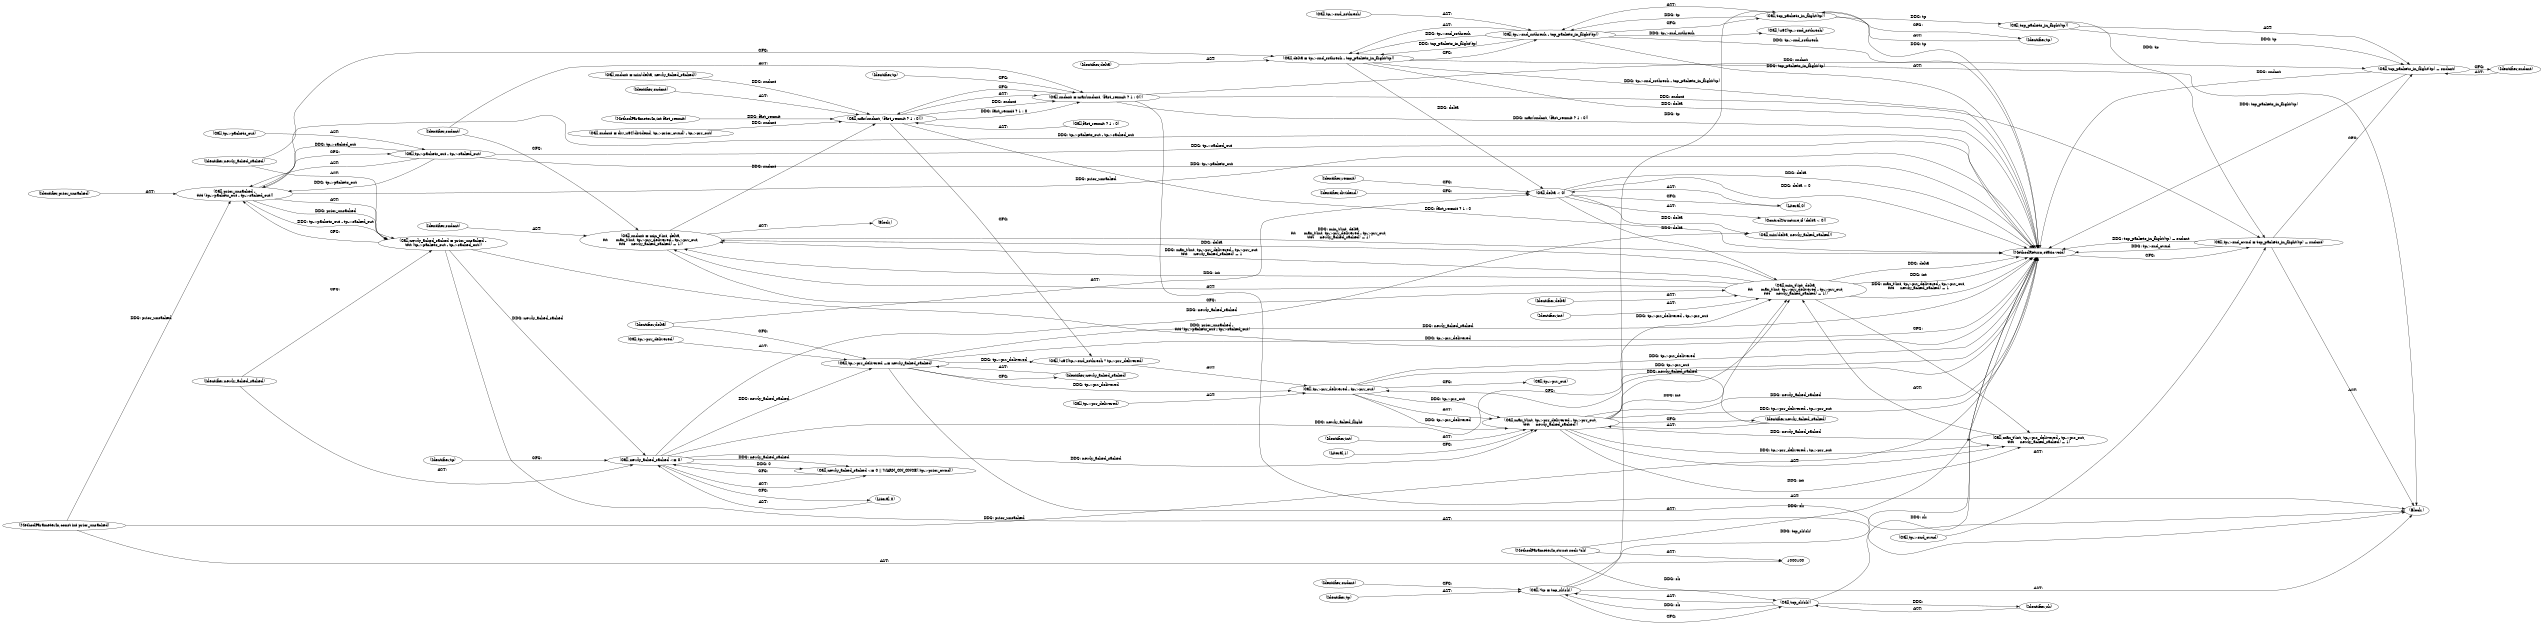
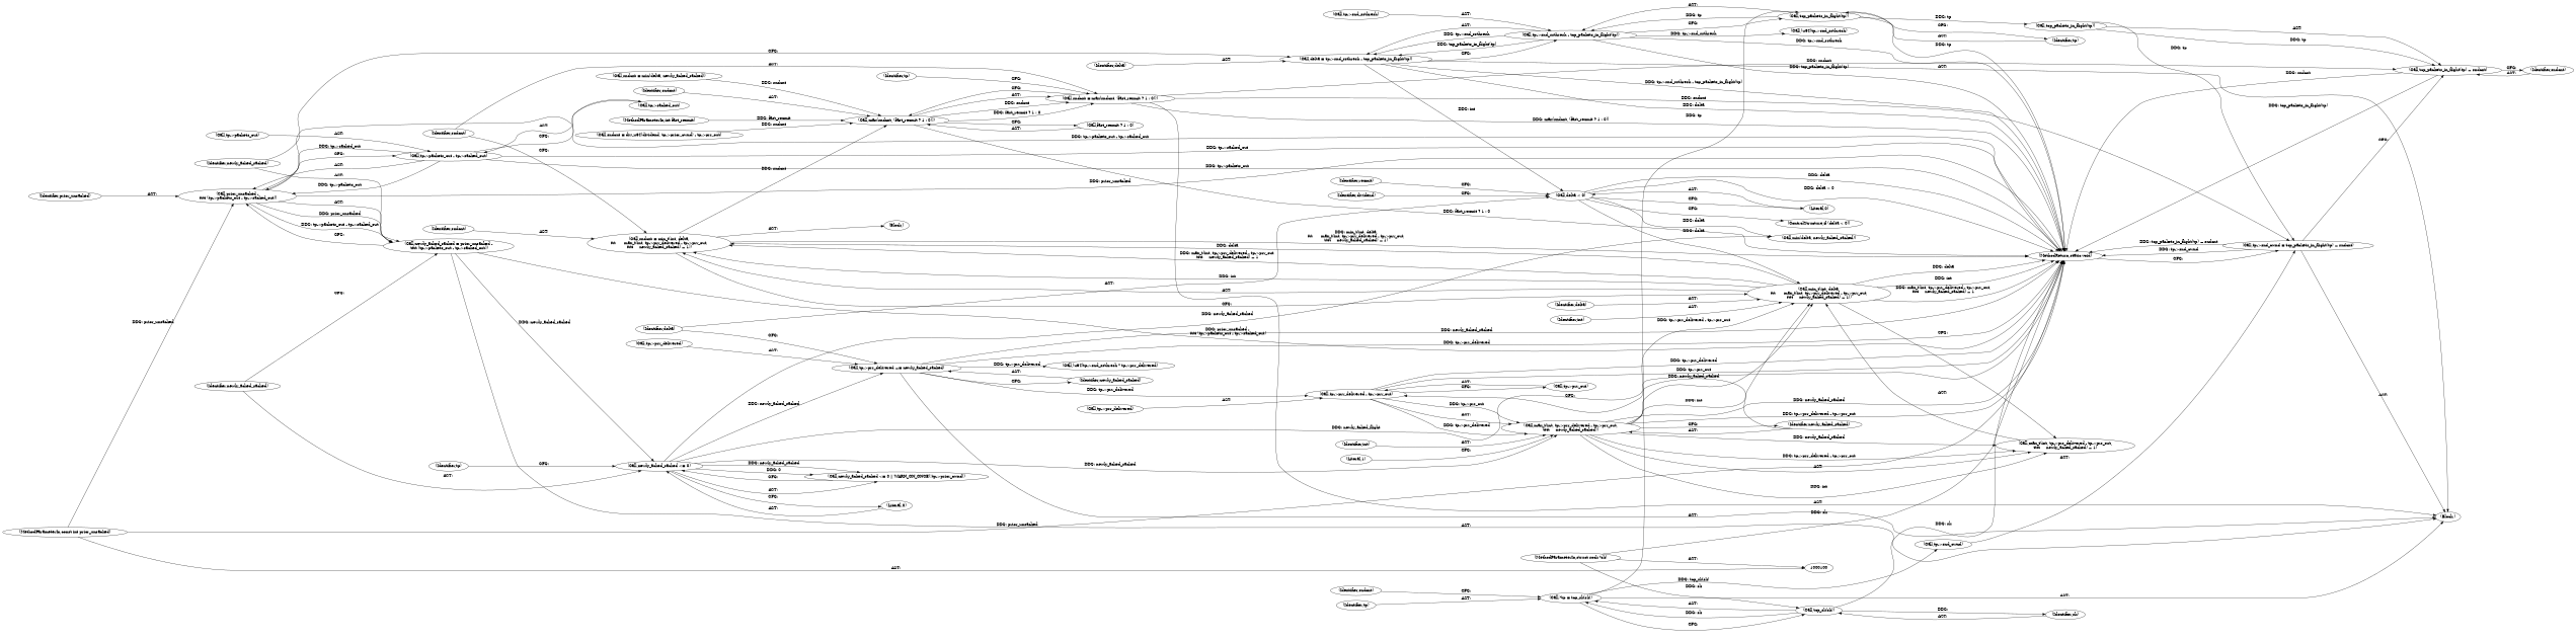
  digraph {
    rankdir=LR
    n1 [label="(Call,sndcnt = min_t(int, delta,\n\t\t\t       max_t(int, tp->prr_delivered - tp->prr_out,\n\t\t\t\t     newly_acked_sacked) + 1))"]
    n2 [label="(Call,min_t(int, delta,\n\t\t\t       max_t(int, tp->prr_delivered - tp->prr_out,\n\t\t\t\t     newly_acked_sacked) + 1))"]
    n3 [label="(Call,max(sndcnt, (fast_rexmit ? 1 : 0)))"]
    n4 [label="(MethodReturn,static void)"]
    n5 [label="(Block,)"]
    n6 [label="(Call,max_t(int, tp->prr_delivered - tp->prr_out,\n\t\t\t\t     newly_acked_sacked) + 1)"]
    n7 [label="(Call,sndcnt = max(sndcnt, (fast_rexmit ? 1 : 0)))"]
    n8 [label="(Call,fast_rexmit ? 1 : 0)"]
    n9 [label="(Call,tp->snd_cwnd = tcp_packets_in_flight(tp) + sndcnt)"]
    n10 [label="(Call,max_t(int, tp->prr_delivered - tp->prr_out,\n\t\t\t\t     newly_acked_sacked))"]
    n11 [label="(Identifier,newly_acked_sacked)"]
    n12 [label="(Call,tp->prr_delivered - tp->prr_out)"]
    n13 [label="(Call,tp->prr_out)"]
    n14 [label="(Call,tp->prr_delivered += newly_acked_sacked)"]
    n15 [label="(Call,(u64)tp->snd_ssthresh * tp->prr_delivered)"]
    n16 [label="(Identifier,newly_acked_sacked)"]
    n17 [label="(Block,)"]
    n18 [label="(Call,newly_acked_sacked <= 0)"]
    n19 [label="(Call,min(delta, newly_acked_sacked))"]
    n20 [label="(Literal,0)"]
    n21 [label="(Call,newly_acked_sacked <= 0 || WARN_ON_ONCE(!tp->prior_cwnd))"]
    n22 [label="(Call,newly_acked_sacked = prior_unsacked -\n \t\t\t\t (tp->packets_out - tp->sacked_out))"]
    n23 [label="(Call,prior_unsacked -\n \t\t\t\t (tp->packets_out - tp->sacked_out))"]
    n24 [label="(Call,tp->packets_out - tp->sacked_out)"]
+   n25 [label="(Call,tp->sacked_out)"]
    n26 [label="(MethodParameterIn,const int prior_unsacked)"]
    1000100
    n28 [label="(Call,delta < 0)"]
    n29 [label="(Literal,0)"]
    n30 [label="(ControlStructure,if (delta < 0))"]
    n31 [label="(Call,delta = tp->snd_ssthresh - tcp_packets_in_flight(tp))"]
    n32 [label="(Call,tp->snd_ssthresh - tcp_packets_in_flight(tp))"]
    n33 [label="(Call,tcp_packets_in_flight(tp))"]
    n34 [label="(Call,(u64)tp->snd_ssthresh)"]
    n35 [label="(Call,tcp_packets_in_flight(tp))"]
    n36 [label="(Identifier,tp)"]
    n37 [label="(Call,tcp_packets_in_flight(tp) + sndcnt)"]
    n38 [label="(Call,*tp = tcp_sk(sk))"]
    n39 [label="(Call,tcp_sk(sk))"]
    n40 [label="(Identifier,sk)"]
    n41 [label="(MethodParameterIn,struct sock *sk)"]
    n42 [label="(Identifier,sndcnt)"]
    n43 [label="(Identifier,int)"]
    n44 [label="(Identifier,dividend)"]
    n45 [label="(Identifier,delta)"]
    n46 [label="(Call,sndcnt = min(delta, newly_acked_sacked))"]
    n47 [label="(Identifier,sndcnt)"]
    n48 [label="(Identifier,tp)"]
    n49 [label="(Identifier,sndcnt)"]
    n50 [label="(Identifier,int)"]
    n51 [label="(Identifier,delta)"]
    n52 [label="(Identifier,rexmit)"]
    n53 [label="(Identifier,sndcnt)"]
    n54 [label="(MethodParameterIn,int fast_rexmit)"]
    n55 [label="(Identifier,newly_acked_sacked)"]
    n56 [label="(Call,tp->snd_ssthresh)"]
    n57 [label="(Call,tp->prr_delivered)"]
    n58 [label="(Identifier,sndcnt)"]
    n59 [label="(Identifier,tp)"]
    n60 [label="(Identifier,delta)"]
    n61 [label="(Call,tp->packets_out)"]
    n62 [label="(Identifier,tp)"]
    n63 [label="(Call,tp->prr_delivered)"]
    n64 [label="(Identifier,newly_acked_sacked)"]
    n65 [label="(Identifier,prior_unsacked)"]
    n66 [label="(Call,tp->snd_cwnd)"]
    n67 [label="(Call,sndcnt = div_u64(dividend, tp->prior_cwnd) - tp->prr_out)"]
    n68 [label="(Literal,1)"]
    n1 -> n2 [label="CFG: "]
    n1 -> n3 [label="DDG: sndcnt"]
    n1 -> n4 [label="DDG: min_t(int, delta,\n\t\t\t       max_t(int, tp->prr_delivered - tp->prr_out,\n\t\t\t\t     newly_acked_sacked) + 1)"]
    n1 -> n5 [label="AST: "]
    n2 -> n1 [label="AST: "]
    n2 -> n1 [label="DDG: int"]
    n2 -> n1 [label="DDG: delta"]
    n2 -> n1 [label="DDG: max_t(int, tp->prr_delivered - tp->prr_out,\n\t\t\t\t     newly_acked_sacked) + 1"]
    n2 -> n4 [label="DDG: max_t(int, tp->prr_delivered - tp->prr_out,\n\t\t\t\t     newly_acked_sacked) + 1"]
    n2 -> n4 [label="DDG: delta"]
    n2 -> n4 [label="DDG: int"]
    n2 -> n6 [label="CFG: "]
    n3 -> n4 [label="DDG: fast_rexmit ? 1 : 0"]
    n3 -> n7 [label="AST: "]
    n3 -> n7 [label="DDG: sndcnt"]
    n3 -> n7 [label="DDG: fast_rexmit ? 1 : 0"]
-   n3 -> n15 [label="CFG: "]
+   n3 -> n8 [label="CFG: "]
    n4 -> n9 [label="CFG: "]
    n6 -> n2 [label="AST: "]
    n7 -> n3 [label="CFG: "]
    n7 -> n4 [label="DDG: max(sndcnt, (fast_rexmit ? 1 : 0))"]
    n7 -> n9 [label="DDG: sndcnt"]
    n7 -> n17 [label="AST: "]
    n7 -> n37 [label="DDG: sndcnt"]
    n8 -> n3 [label="AST: "]
    n9 -> n4 [label="DDG: tcp_packets_in_flight(tp) + sndcnt"]
    n9 -> n4 [label="DDG: tp->snd_cwnd"]
    n9 -> n17 [label="AST: "]
    n9 -> n37 [label="CFG: "]
    n10 -> n2 [label="DDG: int"]
    n10 -> n2 [label="DDG: tp->prr_delivered - tp->prr_out"]
    n10 -> n2 [label="DDG: newly_acked_sacked"]
    n10 -> n4 [label="DDG: newly_acked_sacked"]
    n10 -> n4 [label="DDG: tp->prr_delivered - tp->prr_out"]
    n10 -> n6 [label="AST: "]
    n10 -> n6 [label="DDG: int"]
    n10 -> n6 [label="DDG: tp->prr_delivered - tp->prr_out"]
    n10 -> n6 [label="DDG: newly_acked_sacked"]
    n10 -> n11 [label="CFG: "]
    n11 -> n10 [label="AST: "]
    n11 -> n12 [label="CFG: "]
    n12 -> n4 [label="DDG: tp->prr_out"]
    n12 -> n4 [label="DDG: tp->prr_delivered"]
    n12 -> n10 [label="AST: "]
    n12 -> n10 [label="DDG: tp->prr_delivered"]
    n12 -> n10 [label="DDG: tp->prr_out"]
    n12 -> n13 [label="CFG: "]
-   n15 -> n12 [label="AST: "]
+   n13 -> n12 [label="AST: "]
    n14 -> n4 [label="DDG: tp->prr_delivered"]
    n14 -> n4 [label="DDG: newly_acked_sacked"]
    n14 -> n12 [label="DDG: tp->prr_delivered"]
    n14 -> n15 [label="DDG: tp->prr_delivered"]
    n14 -> n16 [label="CFG: "]
    n14 -> n17 [label="AST: "]
    n16 -> n14 [label="AST: "]
    n18 -> n4 [label="DDG: newly_acked_flight"]
    n18 -> n10 [label="DDG: newly_acked_sacked"]
    n18 -> n14 [label="DDG: newly_acked_sacked"]
    n18 -> n19 [label="DDG: newly_acked_sacked"]
    n18 -> n20 [label="CFG: "]
    n18 -> n21 [label="AST: "]
    n18 -> n21 [label="DDG: newly_acked_sacked"]
    n18 -> n21 [label="DDG: 0"]
    n20 -> n18 [label="AST: "]
    n21 -> n18 [label="CFG: "]
    n22 -> n4 [label="DDG: prior_unsacked -\n \t\t\t\t (tp->packets_out - tp->sacked_out)"]
    n22 -> n17 [label="AST: "]
    n22 -> n18 [label="DDG: newly_acked_sacked"]
    n22 -> n23 [label="CFG: "]
    n23 -> n4 [label="DDG: tp->packets_out - tp->sacked_out"]
    n23 -> n4 [label="DDG: prior_unsacked"]
    n23 -> n22 [label="AST: "]
    n23 -> n22 [label="DDG: prior_unsacked"]
    n23 -> n22 [label="DDG: tp->packets_out - tp->sacked_out"]
    n23 -> n24 [label="CFG: "]
    n24 -> n4 [label="DDG: tp->packets_out"]
    n24 -> n4 [label="DDG: tp->sacked_out"]
    n24 -> n23 [label="AST: "]
    n24 -> n23 [label="DDG: tp->packets_out"]
    n24 -> n23 [label="DDG: tp->sacked_out"]
+   n24 -> n25 [label="CFG: "]
+   n25 -> n24 [label="AST: "]
    n26 -> n4 [label="DDG: prior_unsacked"]
    n26 -> n23 [label="DDG: prior_unsacked"]
    n26 -> 1000100 [label="AST: "]
    n28 -> n2 [label="DDG: delta"]
    n28 -> n4 [label="DDG: delta < 0"]
    n28 -> n4 [label="DDG: delta"]
    n28 -> n19 [label="DDG: delta"]
    n28 -> n29 [label="CFG: "]
-   n28 -> n30 [label="AST: "]
+   n28 -> n30 [label="CFG: "]
    n29 -> n28 [label="AST: "]
    n31 -> n4 [label="DDG: tp->snd_ssthresh - tcp_packets_in_flight(tp)"]
    n31 -> n4 [label="DDG: delta"]
    n31 -> n17 [label="AST: "]
-   n31 -> n28 [label="DDG: delta"]
+   n31 -> n28 [label="DDG: int"]
    n31 -> n32 [label="CFG: "]
    n32 -> n4 [label="DDG: tcp_packets_in_flight(tp)"]
    n32 -> n4 [label="DDG: tp->snd_ssthresh"]
    n32 -> n31 [label="AST: "]
    n32 -> n31 [label="DDG: tp->snd_ssthresh"]
    n32 -> n31 [label="DDG: tcp_packets_in_flight(tp)"]
    n32 -> n33 [label="CFG: "]
    n32 -> n34 [label="DDG: tp->snd_ssthresh"]
    n33 -> n4 [label="DDG: tp"]
    n33 -> n32 [label="AST: "]
    n33 -> n32 [label="DDG: tp"]
    n33 -> n35 [label="DDG: tp"]
    n33 -> n36 [label="CFG: "]
    n35 -> n9 [label="DDG: tp"]
    n35 -> n37 [label="AST: "]
    n35 -> n37 [label="DDG: tp"]
    n36 -> n33 [label="AST: "]
    n37 -> n4 [label="DDG: sndcnt"]
    n37 -> n4 [label="DDG: tcp_packets_in_flight(tp)"]
    n37 -> n42 [label="CFG: "]
-   n38 -> n4 [label="DDG: tcp_sk(sk)"]
+   n38 -> n66 [label="DDG: tcp_sk(sk)"]
    n38 -> n17 [label="AST: "]
    n38 -> n33 [label="DDG: tp"]
    n38 -> n39 [label="CFG: "]
    n39 -> n4 [label="DDG: sk"]
    n39 -> n38 [label="AST: "]
    n39 -> n38 [label="DDG: sk"]
    n39 -> n40 [label="DDG: "]
    n40 -> n39 [label="AST: "]
    n41 -> n4 [label="DDG: sk"]
    n41 -> 1000100 [label="AST: "]
    n41 -> n39 [label="DDG: sk"]
    n42 -> n37 [label="AST: "]
    n43 -> n10 [label="AST: "]
    n44 -> n28 [label="CFG: "]
    n45 -> n2 [label="AST: "]
    n46 -> n3 [label="DDG: sndcnt"]
    n47 -> n1 [label="AST: "]
    n48 -> n18 [label="CFG: "]
    n49 -> n3 [label="AST: "]
    n50 -> n2 [label="AST: "]
    n51 -> n14 [label="CFG: "]
    n51 -> n28 [label="AST: "]
    n52 -> n28 [label="CFG: "]
    n53 -> n1 [label="CFG: "]
    n53 -> n7 [label="AST: "]
    n54 -> n3 [label="DDG: fast_rexmit"]
    n55 -> n22 [label="AST: "]
    n55 -> n31 [label="CFG: "]
    n56 -> n32 [label="AST: "]
    n57 -> n14 [label="AST: "]
    n58 -> n38 [label="CFG: "]
    n59 -> n7 [label="CFG: "]
    n60 -> n31 [label="AST: "]
    n61 -> n24 [label="AST: "]
    n62 -> n38 [label="AST: "]
    n63 -> n12 [label="AST: "]
    n64 -> n18 [label="AST: "]
    n64 -> n22 [label="CFG: "]
    n65 -> n23 [label="AST: "]
    n66 -> n9 [label="AST: "]
    n67 -> n3 [label="DDG: sndcnt"]
    n68 -> n10 [label="CFG: "]
  }
